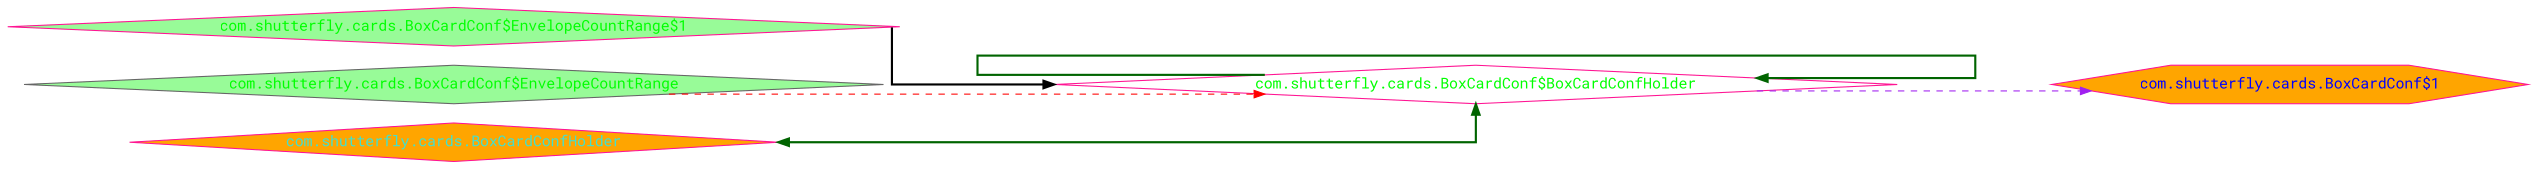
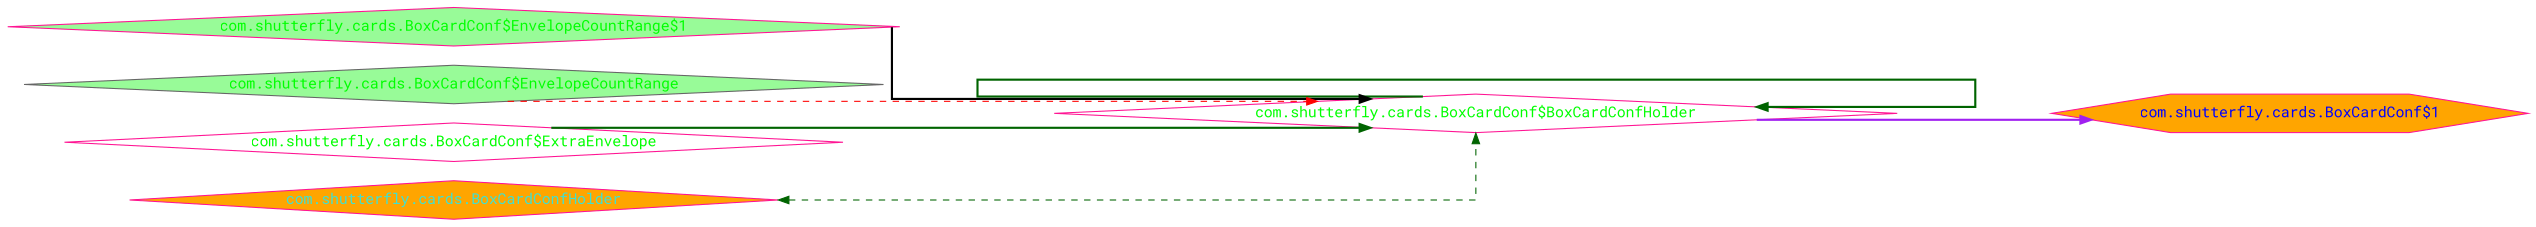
  digraph {
    concentrate=true
    fontname="Roboto Mono"
    rankdir=LR
    ranksep=2.0
    splines=ortho
    node [color=deeppink fillcolor=white fontcolor=green fontname="Roboto Mono" shape=diamond style=filled]
    edge [color=darkgreen fontname="Roboto Mono" style=bold]
    "com.shutterfly.cards.BoxCardConf$BoxCardConfHolder"
    "com.shutterfly.cards.BoxCardConf$1" [fillcolor=orange fontcolor=blue shape=hexagon]
    "com.shutterfly.cards.BoxCardConf$EnvelopeCountRange$1" [fillcolor=palegreen]
    "com.shutterfly.cards.BoxCardConf$EnvelopeCountRange" [color=gray40 fillcolor=palegreen]
+   "com.shutterfly.cards.BoxCardConf$ExtraEnvelope"
    n6 [fillcolor=orange fontcolor=turquoise label="com.shutterfly.cards.BoxCardConfHolder"]
    "com.shutterfly.cards.BoxCardConf$BoxCardConfHolder" -> "com.shutterfly.cards.BoxCardConf$BoxCardConfHolder"
-   "com.shutterfly.cards.BoxCardConf$BoxCardConfHolder" -> "com.shutterfly.cards.BoxCardConf$1" [color=purple style=dashed]
+   "com.shutterfly.cards.BoxCardConf$BoxCardConfHolder" -> "com.shutterfly.cards.BoxCardConf$1" [color=purple]
    "com.shutterfly.cards.BoxCardConf$EnvelopeCountRange$1" -> "com.shutterfly.cards.BoxCardConf$BoxCardConfHolder" [color=black]
    "com.shutterfly.cards.BoxCardConf$EnvelopeCountRange" -> "com.shutterfly.cards.BoxCardConf$BoxCardConfHolder" [color=red style=dashed]
-   n6 -> "com.shutterfly.cards.BoxCardConf$BoxCardConfHolder" [dir=both]
+   "com.shutterfly.cards.BoxCardConf$ExtraEnvelope" -> "com.shutterfly.cards.BoxCardConf$BoxCardConfHolder"
+   n6 -> "com.shutterfly.cards.BoxCardConf$BoxCardConfHolder" [dir=both style=dashed]
  }
